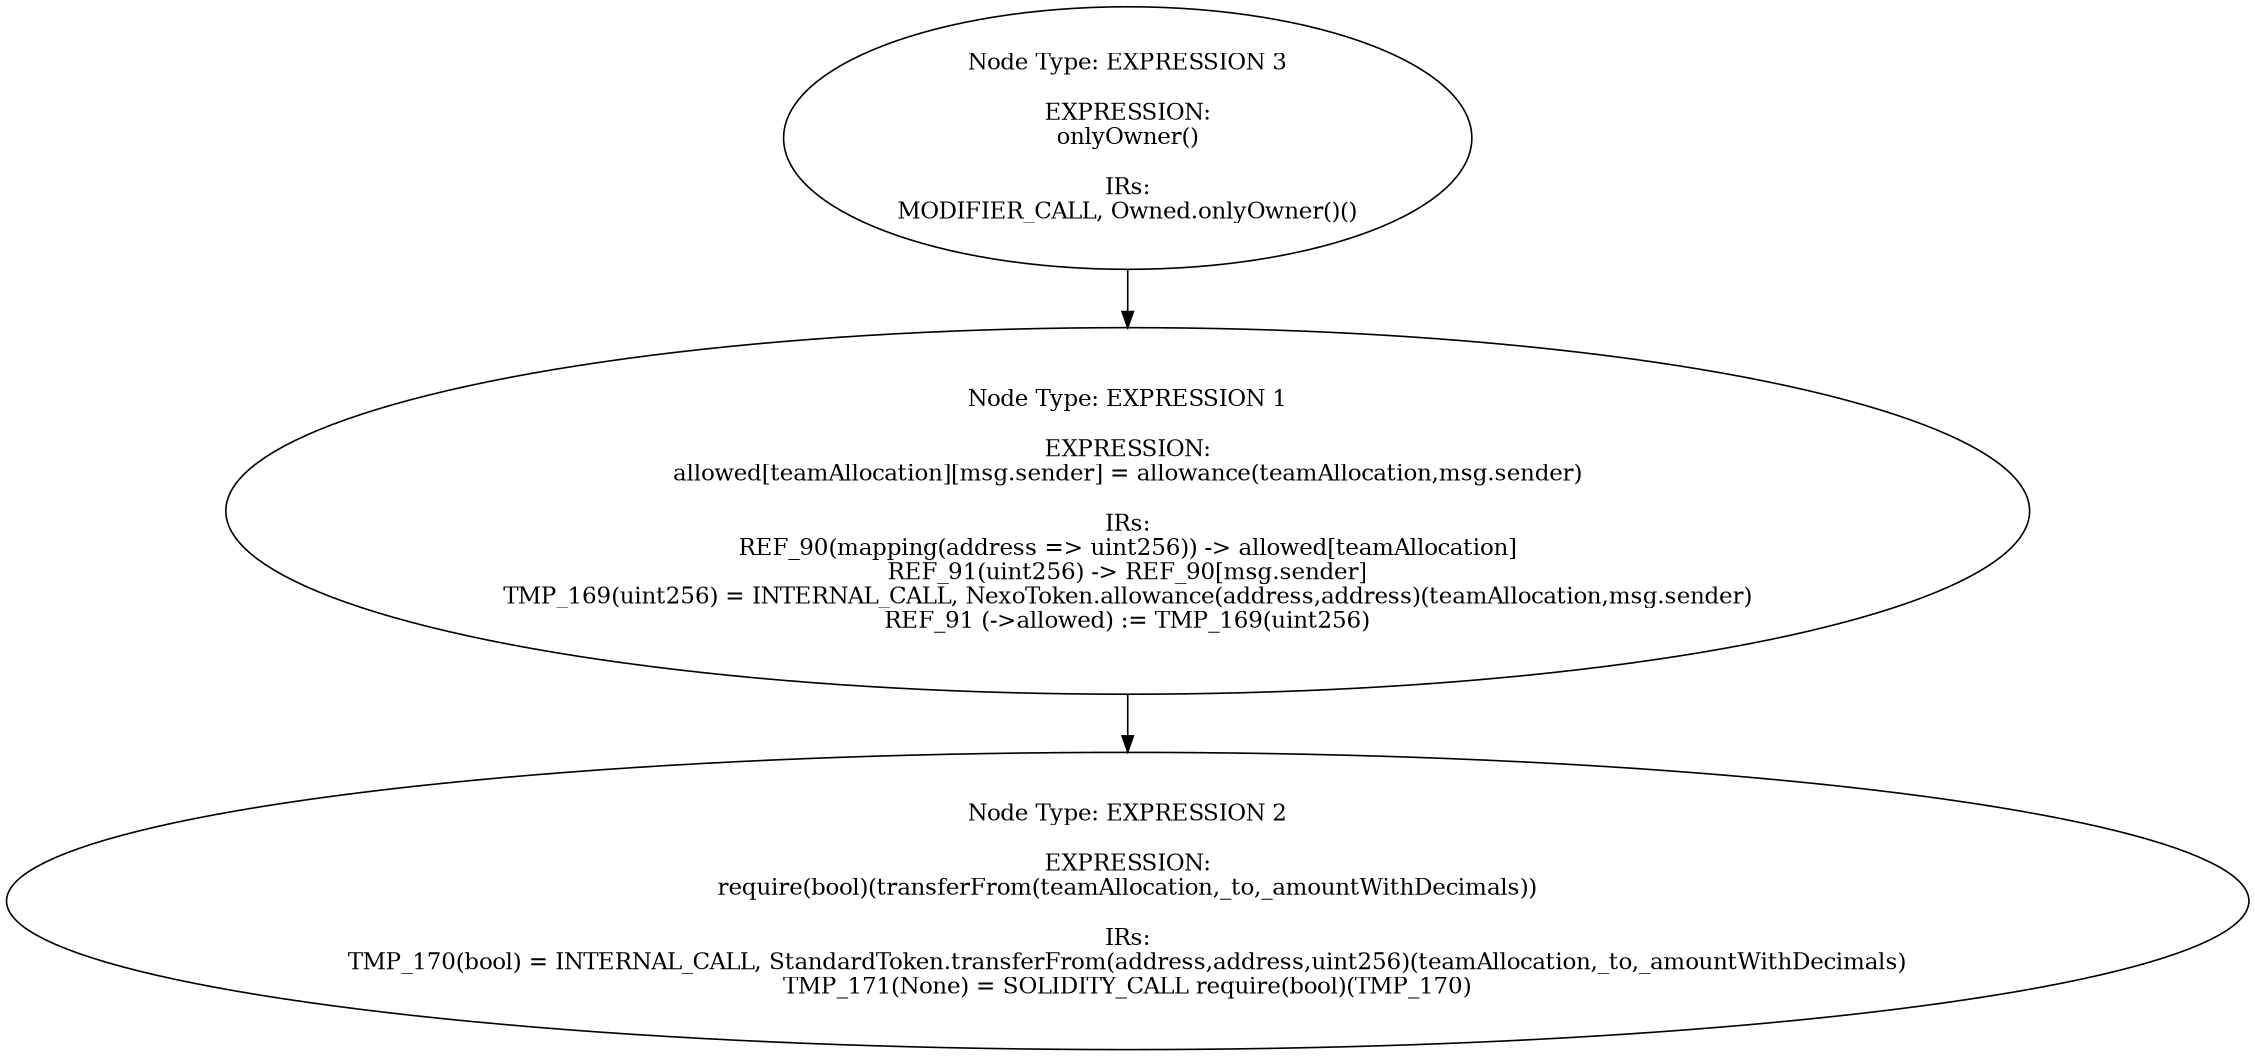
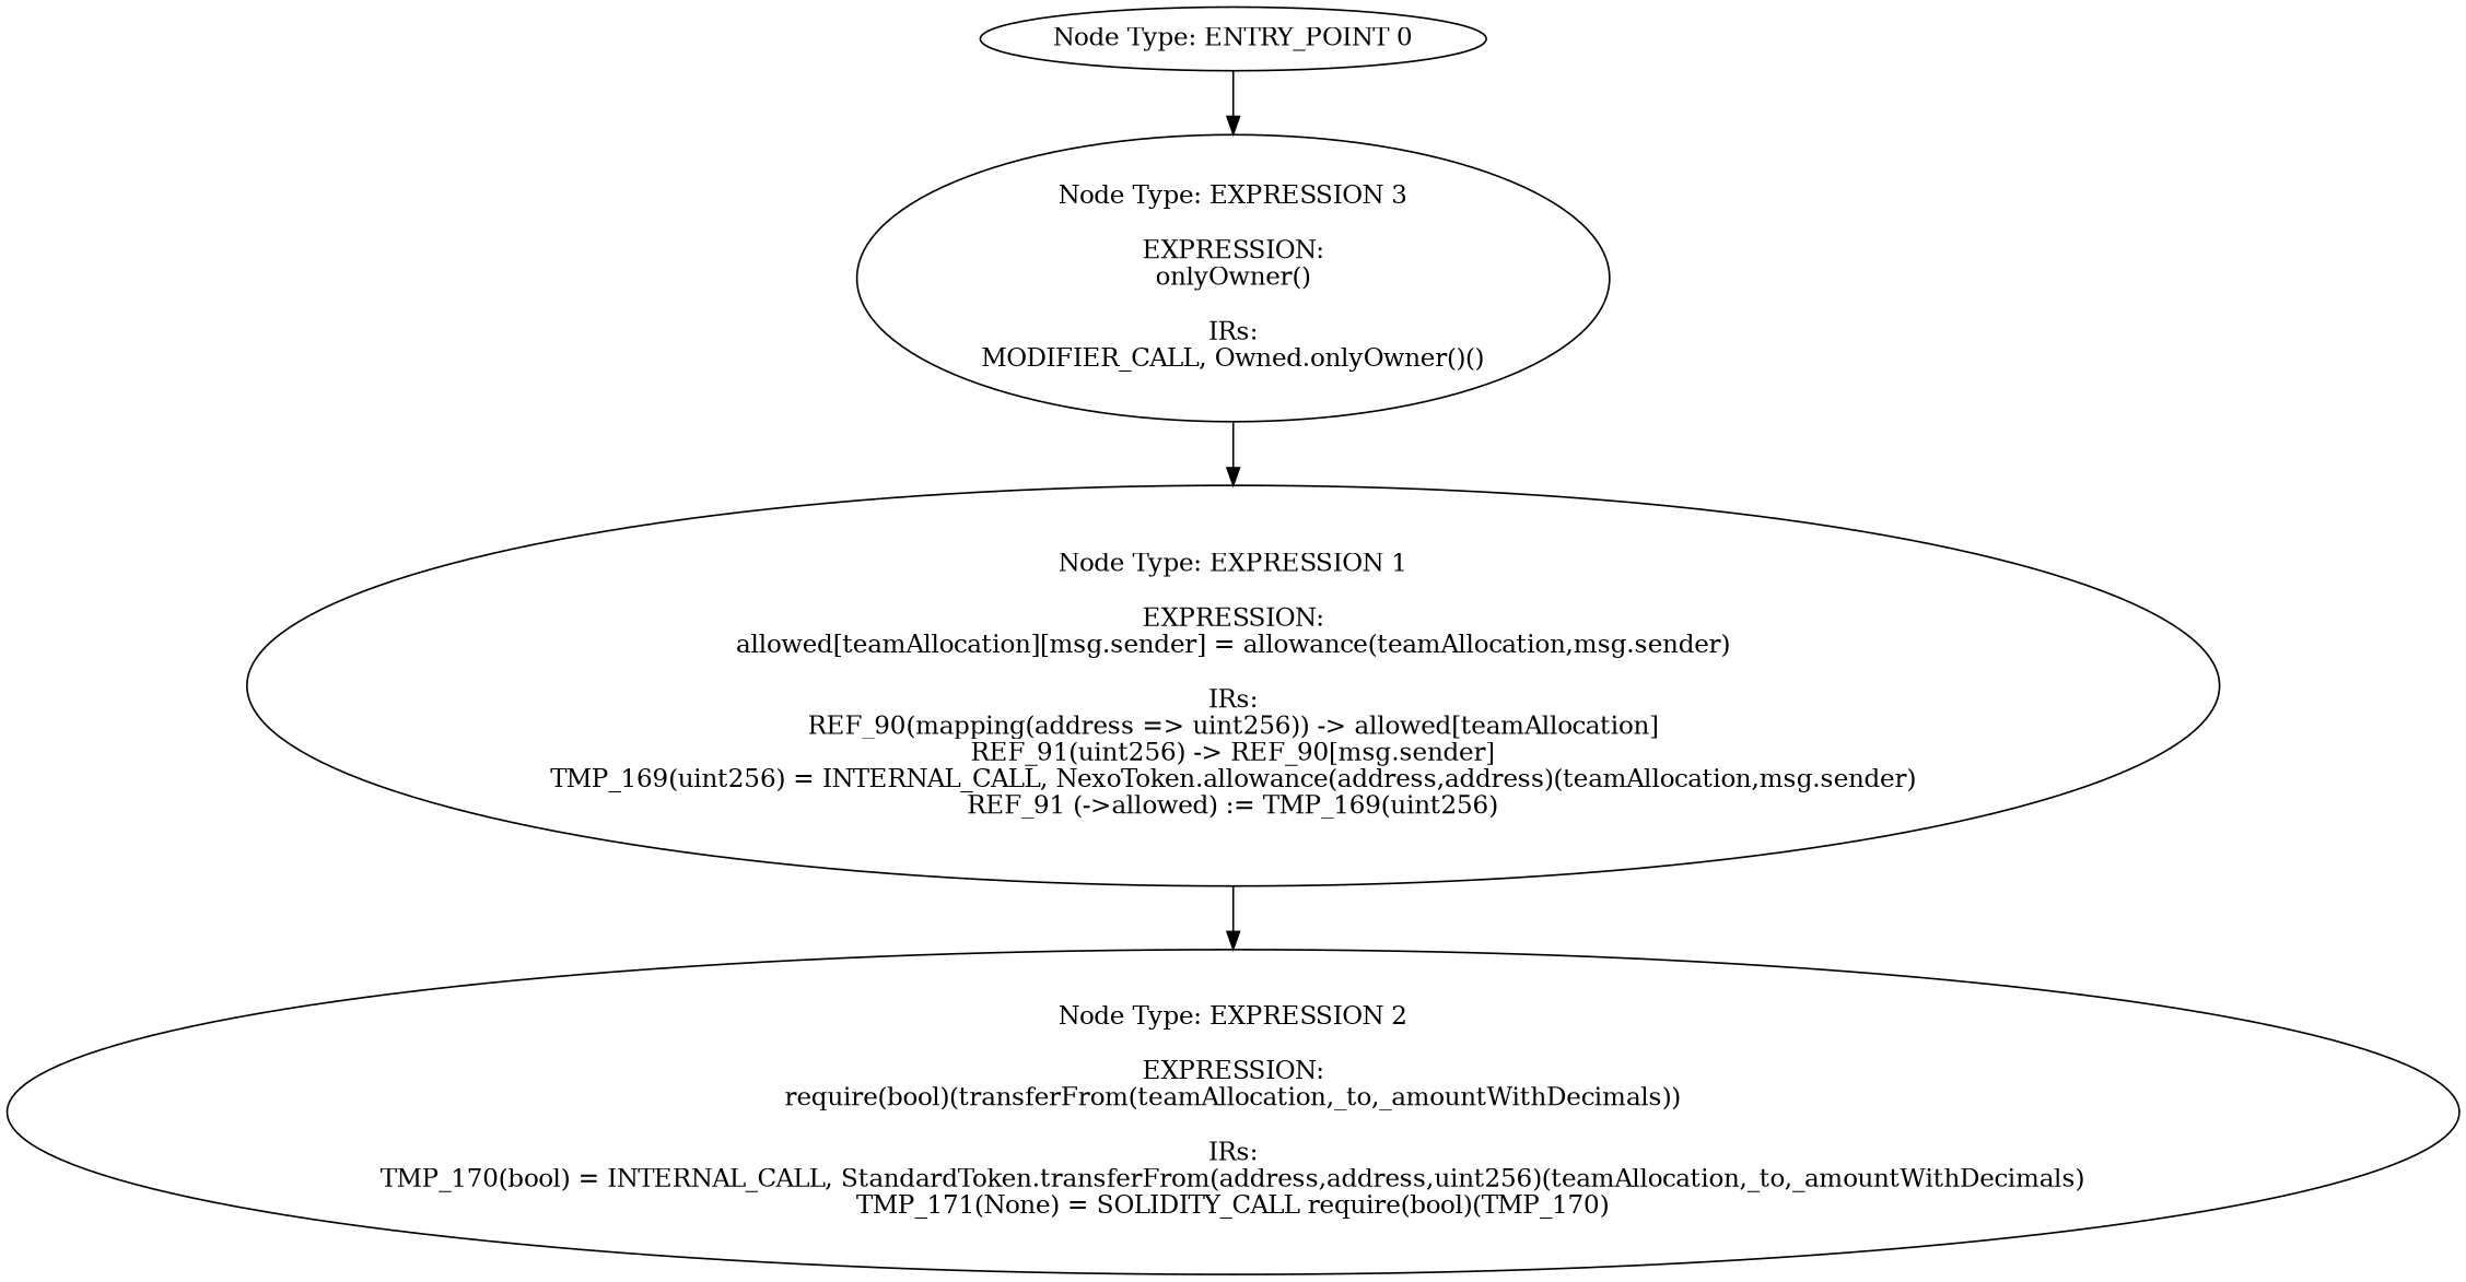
  digraph {
+   n1 [label="Node Type: ENTRY_POINT 0\n"]
    n2 [label="Node Type: EXPRESSION 3\n\nEXPRESSION:\nonlyOwner()\n\nIRs:\nMODIFIER_CALL, Owned.onlyOwner()()"]
    n3 [label="Node Type: EXPRESSION 1\n\nEXPRESSION:\nallowed[teamAllocation][msg.sender] = allowance(teamAllocation,msg.sender)\n\nIRs:\nREF_90(mapping(address => uint256)) -> allowed[teamAllocation]\nREF_91(uint256) -> REF_90[msg.sender]\nTMP_169(uint256) = INTERNAL_CALL, NexoToken.allowance(address,address)(teamAllocation,msg.sender)\nREF_91 (->allowed) := TMP_169(uint256)"]
    n4 [label="Node Type: EXPRESSION 2\n\nEXPRESSION:\nrequire(bool)(transferFrom(teamAllocation,_to,_amountWithDecimals))\n\nIRs:\nTMP_170(bool) = INTERNAL_CALL, StandardToken.transferFrom(address,address,uint256)(teamAllocation,_to,_amountWithDecimals)\nTMP_171(None) = SOLIDITY_CALL require(bool)(TMP_170)"]
+   n1 -> n2
    n2 -> n3
    n3 -> n4
  }
